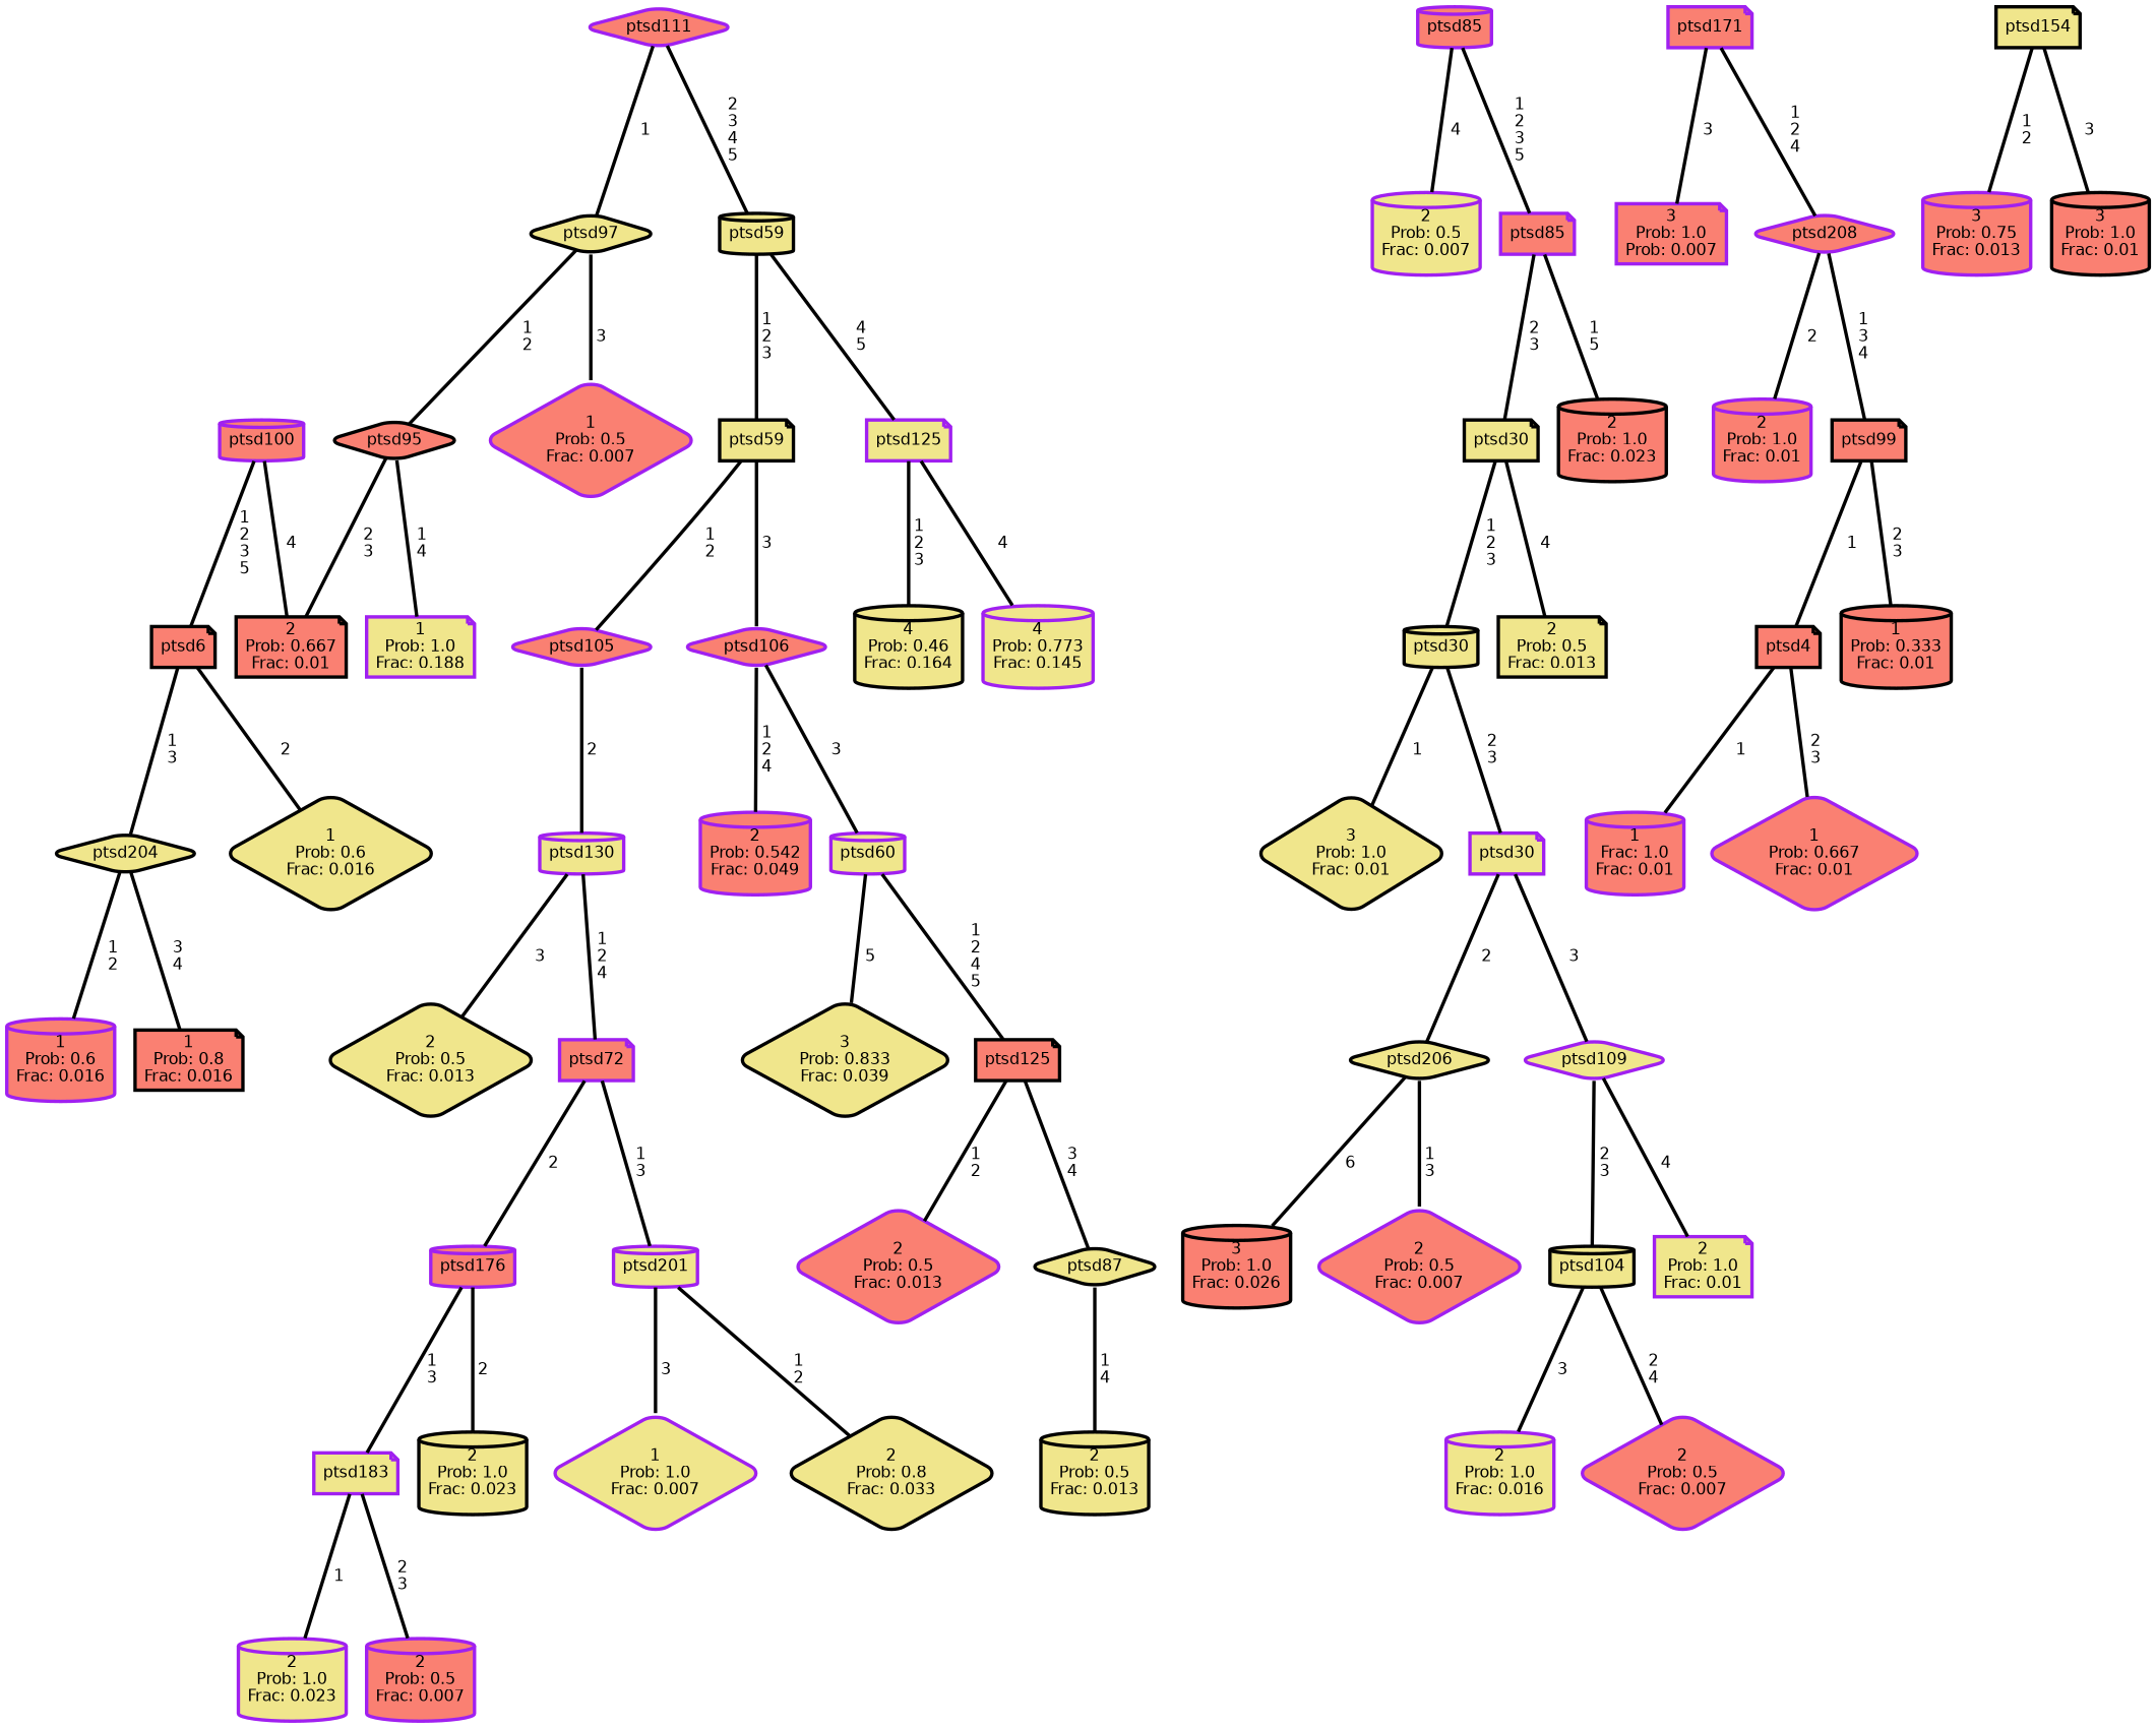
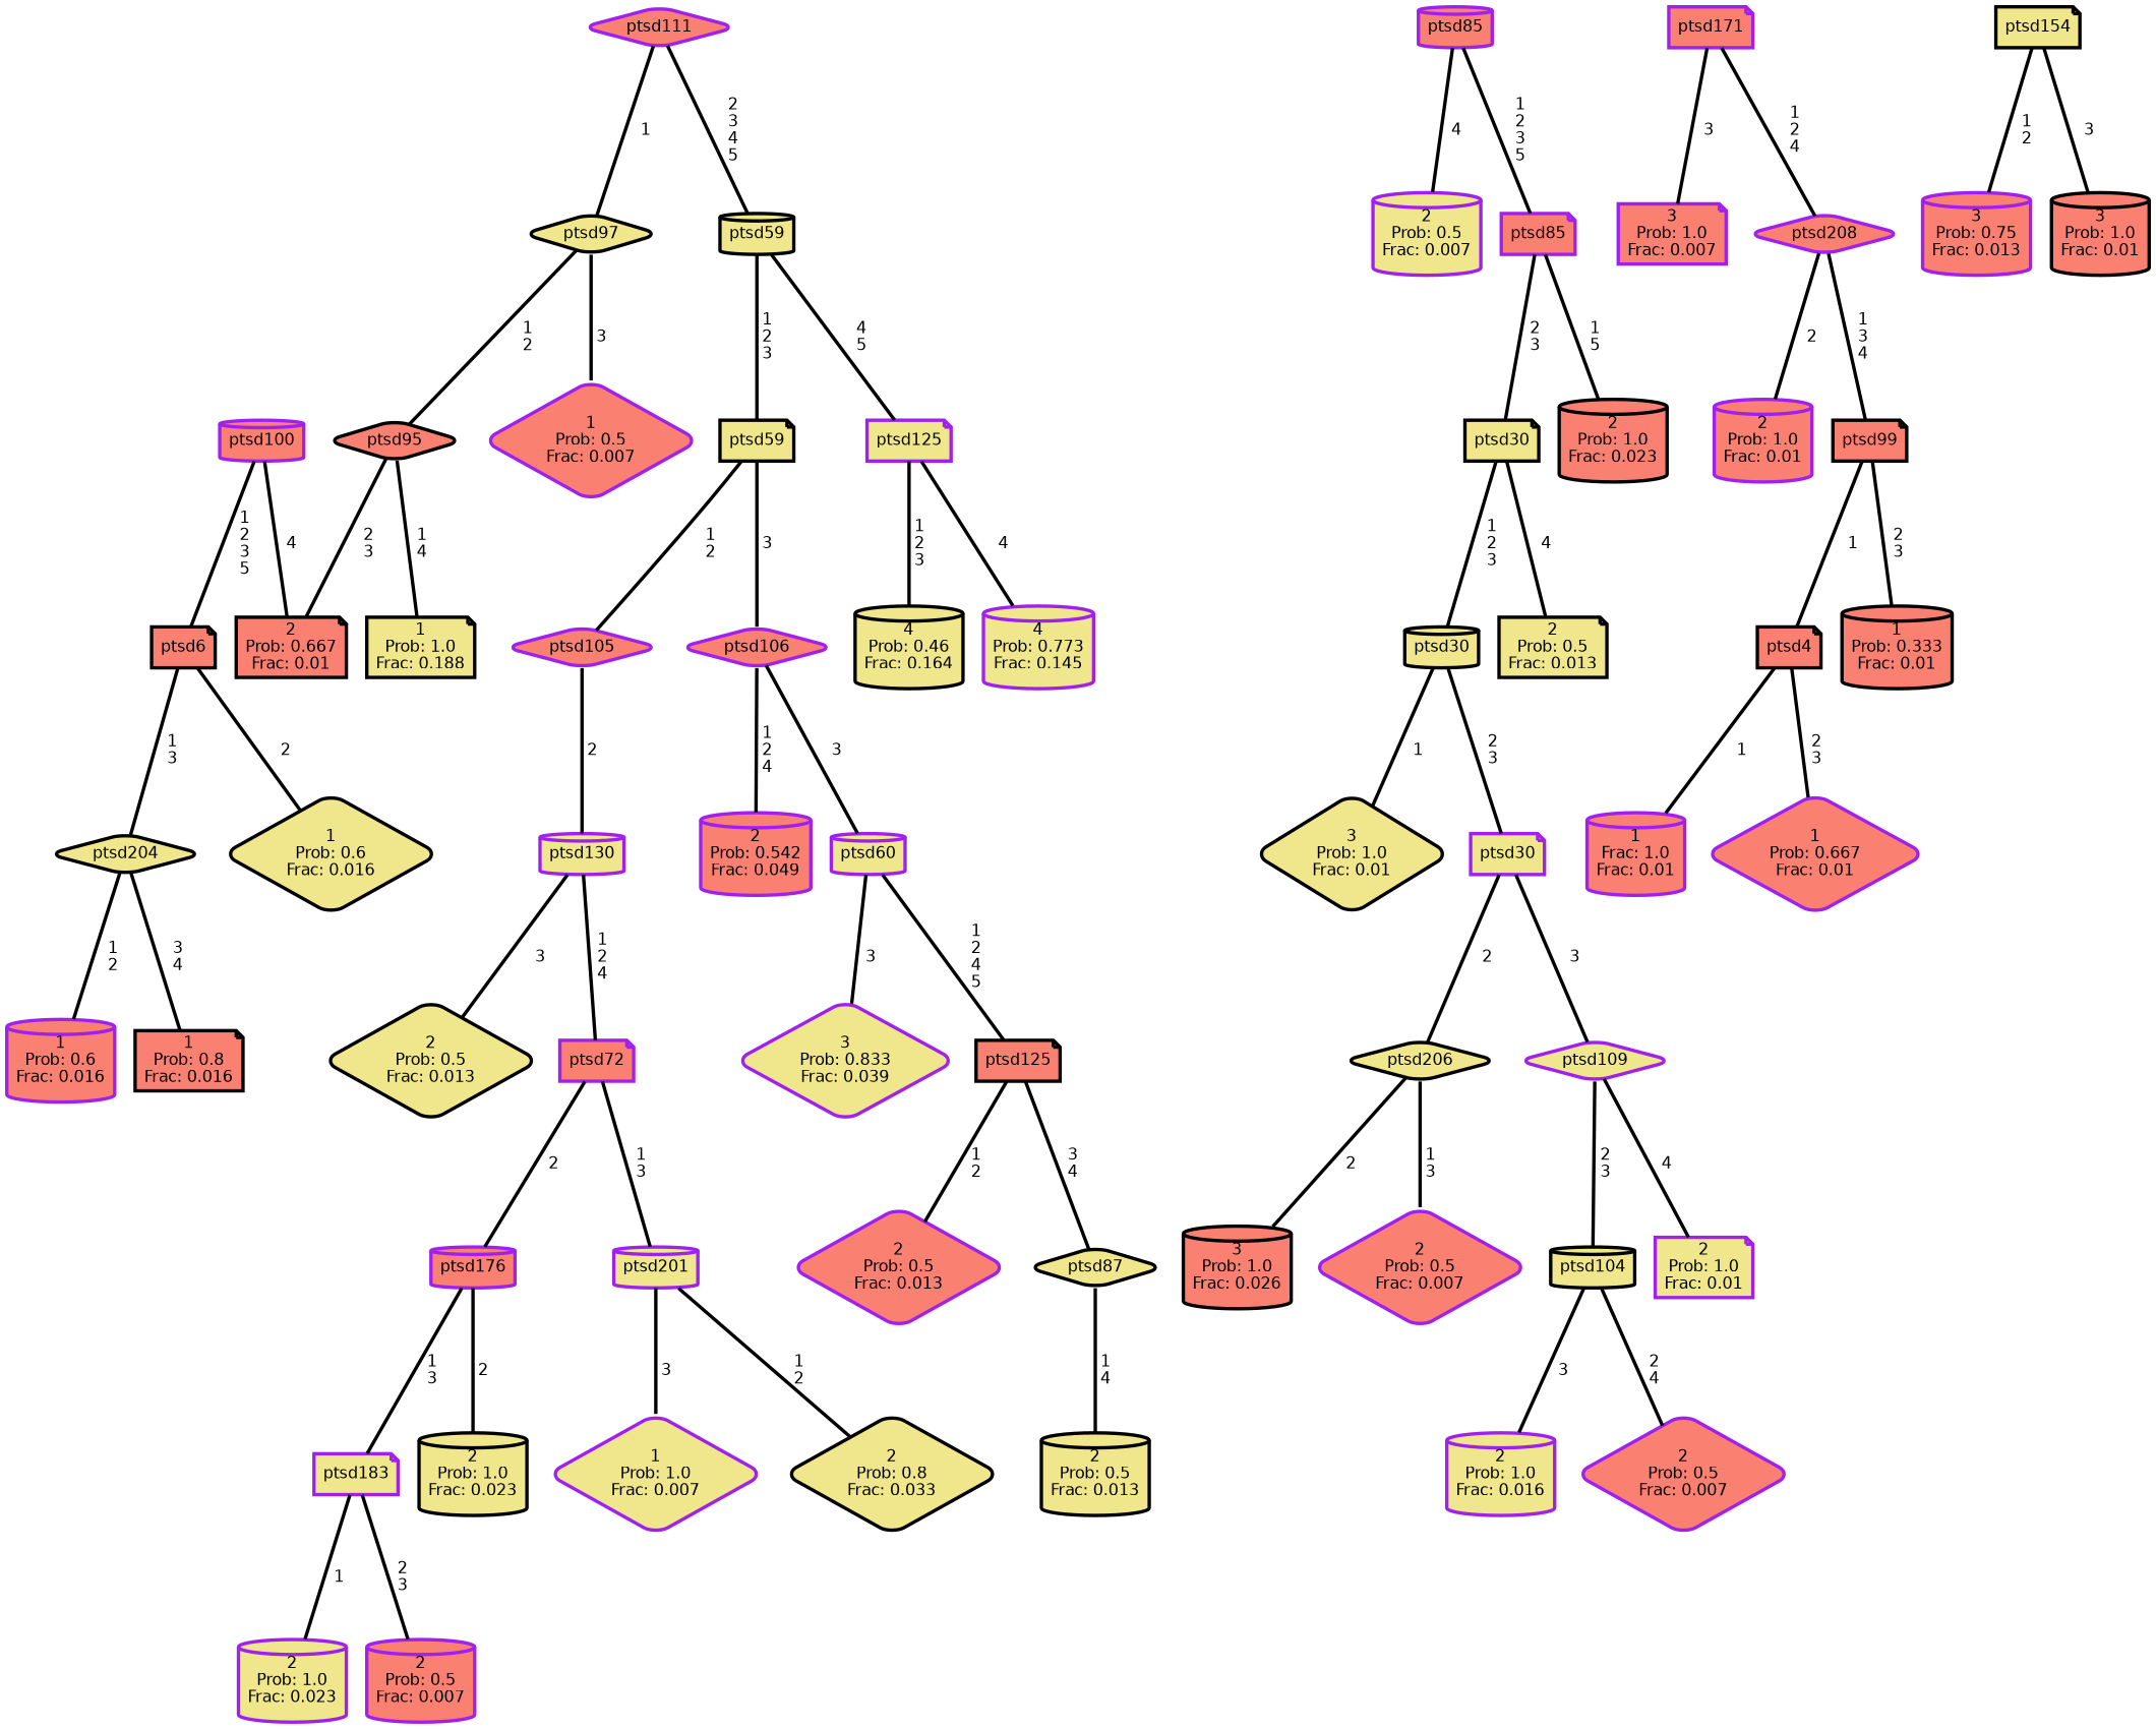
  graph {
    ranksep="0 equally"
    splines=straight
    node [color=purple fillcolor=salmon fontcolor=black fontname=helvetica penwidth=3 shape=cylinder style="filled, rounded"]
    edge [color=black fontname=helvetica penwidth=3]
    n1 [color=black label="2\nProb: 0.667\nFrac: 0.01" shape=note]
    n2 [label=ptsd100]
    n3 [color=black label=ptsd6 shape=note]
    n4 [color=black fillcolor=khaki label="1\nProb: 0.6\nFrac: 0.016" shape=diamond]
    n5 [color=black fillcolor=khaki label=ptsd204 shape=diamond]
    n6 [label="1\nProb: 0.6\nFrac: 0.016"]
    n7 [color=black label="1\nProb: 0.8\nFrac: 0.016" shape=note]
    n8 [color=black label=ptsd95 shape=diamond]
-   n9 [fillcolor=khaki label="1\nProb: 1.0\nFrac: 0.188" shape=note]
+   n9 [color=black fillcolor=khaki label="1\nProb: 1.0\nFrac: 0.188" shape=note]
    n10 [color=black fillcolor=khaki label=ptsd97 shape=diamond]
    n11 [label="1\nProb: 0.5\nFrac: 0.007" shape=diamond]
    n12 [label=ptsd111 shape=diamond]
    n13 [color=black fillcolor=khaki label=ptsd59]
    n14 [color=black fillcolor=khaki label=ptsd59 shape=note]
    n15 [fillcolor=khaki label=ptsd125 shape=note]
    n16 [color=black fillcolor=khaki label="2\nProb: 0.5\nFrac: 0.013" shape=diamond]
    n17 [fillcolor=khaki label=ptsd130]
    n18 [label=ptsd72 shape=note]
    n19 [label=ptsd176]
    n20 [fillcolor=khaki label=ptsd201]
    n21 [color=black fillcolor=khaki label="2\nProb: 1.0\nFrac: 0.023"]
    n22 [fillcolor=khaki label=ptsd183 shape=note]
    n23 [fillcolor=khaki label="2\nProb: 1.0\nFrac: 0.023"]
    n24 [label="2\nProb: 0.5\nFrac: 0.007"]
    n25 [color=black fillcolor=khaki label="2\nProb: 0.8\nFrac: 0.033" shape=diamond]
    n26 [fillcolor=khaki label="1\nProb: 1.0\nFrac: 0.007" shape=diamond]
    n27 [label=ptsd105 shape=diamond]
    n28 [fillcolor=khaki label="2\nProb: 0.5\nFrac: 0.007"]
    n29 [label=ptsd85]
    n30 [label=ptsd85 shape=note]
    n31 [color=black fillcolor=khaki label=ptsd30 shape=note]
    n32 [color=black label="2\nProb: 1.0\nFrac: 0.023"]
    n33 [color=black fillcolor=khaki label="3\nProb: 1.0\nFrac: 0.01" shape=diamond]
    n34 [color=black fillcolor=khaki label=ptsd30]
    n35 [fillcolor=khaki label=ptsd30 shape=note]
    n36 [color=black fillcolor=khaki label=ptsd206 shape=diamond]
    n37 [fillcolor=khaki label=ptsd109 shape=diamond]
    n38 [color=black label="3\nProb: 1.0\nFrac: 0.026"]
    n39 [label="2\nProb: 0.5\nFrac: 0.007" shape=diamond]
    n40 [color=black fillcolor=khaki label=ptsd104]
    n41 [fillcolor=khaki label="2\nProb: 1.0\nFrac: 0.01" shape=note]
    n42 [fillcolor=khaki label="2\nProb: 1.0\nFrac: 0.016"]
    n43 [label="2\nProb: 0.5\nFrac: 0.007" shape=diamond]
    n44 [color=black fillcolor=khaki label="2\nProb: 0.5\nFrac: 0.013" shape=note]
    n45 [label=ptsd171 shape=note]
-   n46 [label="3\nProb: 1.0\nProb: 0.007" shape=note]
+   n46 [label="3\nProb: 1.0\nFrac: 0.007" shape=note]
    n47 [label=ptsd208 shape=diamond]
    n48 [label="2\nProb: 1.0\nFrac: 0.01"]
    n49 [color=black label=ptsd99 shape=note]
    n50 [color=black label=ptsd4 shape=note]
    n51 [color=black label="1\nProb: 0.333\nFrac: 0.01"]
    n52 [label="1\nFrac: 1.0\nFrac: 0.01"]
    n53 [label="1\nProb: 0.667\nFrac: 0.01" shape=diamond]
    n54 [label=ptsd106 shape=diamond]
    n55 [fillcolor=khaki label=ptsd60]
    n56 [label="2\nProb: 0.542\nFrac: 0.049"]
-   n57 [color=black fillcolor=khaki label="3\nProb: 0.833\nFrac: 0.039" shape=diamond]
+   n57 [fillcolor=khaki label="3\nProb: 0.833\nFrac: 0.039" shape=diamond]
    n58 [color=black label=ptsd125 shape=note]
    n59 [label="2\nProb: 0.5\nFrac: 0.013" shape=diamond]
    n60 [color=black fillcolor=khaki label=ptsd87 shape=diamond]
    n61 [color=black fillcolor=khaki label="2\nProb: 0.5\nFrac: 0.013"]
    n62 [label="3\nProb: 0.75\nFrac: 0.013"]
    n63 [color=black fillcolor=khaki label=ptsd154 shape=note]
    n64 [color=black label="3\nProb: 1.0\nFrac: 0.01"]
    n65 [color=black fillcolor=khaki label="4\nProb: 0.46\nFrac: 0.164"]
    n66 [fillcolor=khaki label="4\nProb: 0.773\nFrac: 0.145"]
    subgraph sub_1 {
      rank=same
    }
    n2 -- n1 [label=" 4"]
    n2 -- n3 [label=" 1\n 2\n 3\n 5"]
    n3 -- n4 [label=" 2"]
    n3 -- n5 [label=" 1\n 3"]
    n5 -- n6 [label=" 1\n 2"]
    n5 -- n7 [label=" 3\n 4"]
    n8 -- n1 [label=" 2\n 3"]
    n8 -- n9 [label=" 1\n 4"]
    n10 -- n8 [label=" 1\n 2"]
    n10 -- n11 [label=" 3"]
    n12 -- n10 [label=" 1"]
    n12 -- n13 [label=" 2\n 3\n 4\n 5"]
    n13 -- n14 [label=" 1\n 2\n 3"]
    n13 -- n15 [label=" 4\n 5"]
    n14 -- n27 [label=" 1\n 2"]
    n14 -- n54 [label=" 3"]
    n15 -- n65 [label=" 1\n 2\n 3"]
    n15 -- n66 [label=" 4"]
    n17 -- n16 [label=" 3"]
    n17 -- n18 [label=" 1\n 2\n 4"]
    n18 -- n19 [label=" 2"]
    n18 -- n20 [label=" 1\n 3"]
    n19 -- n21 [label=" 2"]
    n19 -- n22 [label=" 1\n 3"]
    n20 -- n25 [label=" 1\n 2"]
    n20 -- n26 [label=" 3"]
    n22 -- n23 [label=" 1"]
    n22 -- n24 [label=" 2\n 3"]
    n27 -- n17 [label=" 2"]
    n29 -- n28 [label=" 4"]
    n29 -- n30 [label=" 1\n 2\n 3\n 5"]
    n30 -- n31 [label=" 2\n 3"]
    n30 -- n32 [label=" 1\n 5"]
    n31 -- n34 [label=" 1\n 2\n 3"]
    n31 -- n44 [label=" 4"]
    n34 -- n33 [label=" 1"]
    n34 -- n35 [label=" 2\n 3"]
    n35 -- n36 [label=" 2"]
    n35 -- n37 [label=" 3"]
-   n36 -- n38 [label=" 6"]
+   n36 -- n38 [label=" 2"]
    n36 -- n39 [label=" 1\n 3"]
    n37 -- n40 [label=" 2\n 3"]
    n37 -- n41 [label=" 4"]
    n40 -- n42 [label=" 3"]
    n40 -- n43 [label=" 2\n 4"]
    n45 -- n46 [label=" 3"]
    n45 -- n47 [label=" 1\n 2\n 4"]
    n47 -- n48 [label=" 2"]
    n47 -- n49 [label=" 1\n 3\n 4"]
    n49 -- n50 [label=" 1"]
    n49 -- n51 [label=" 2\n 3"]
    n50 -- n52 [label=" 1"]
    n50 -- n53 [label=" 2\n 3"]
    n54 -- n55 [label=" 3"]
    n54 -- n56 [label=" 1\n 2\n 4"]
-   n55 -- n57 [label=" 5"]
+   n55 -- n57 [label=" 3"]
    n55 -- n58 [label=" 1\n 2\n 4\n 5"]
    n58 -- n59 [label=" 1\n 2"]
    n58 -- n60 [label=" 3\n 4"]
    n60 -- n61 [label=" 1\n 4"]
    n63 -- n62 [label=" 1\n 2"]
    n63 -- n64 [label=" 3"]
  }
